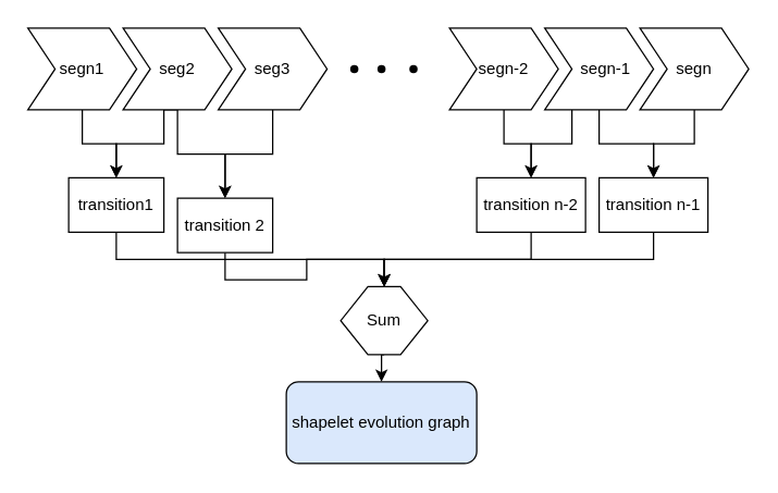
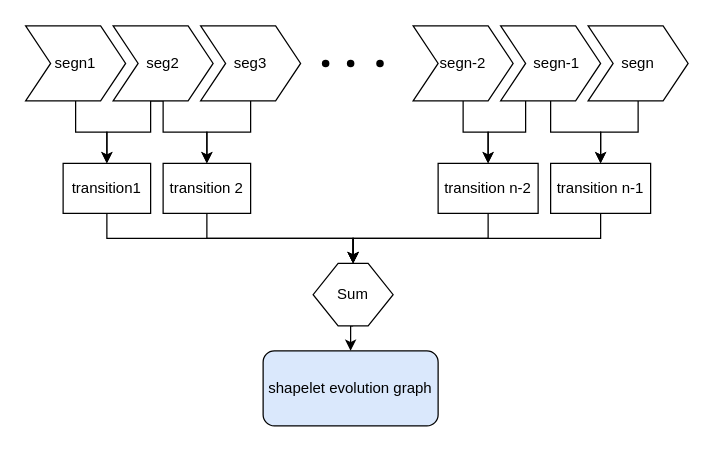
  <mxCell id="0" />
  <mxCell id="1" parent="0" />
  <mxCell id="2" style="edgeStyle=orthogonalEdgeStyle;rounded=0;orthogonalLoop=1;jettySize=auto;html=1;exitX=0.5;exitY=1;exitDx=0;exitDy=0;entryX=0.5;entryY=0;entryDx=0;entryDy=0;" edge="1" parent="1" source="3" target="20"><mxGeometry relative="1" as="geometry" /></mxCell>
  <mxCell id="3" value="segn1" style="shape=step;perimeter=stepPerimeter;whiteSpace=wrap;html=1;fixedSize=1;" vertex="1" parent="1"><mxGeometry x="20" y="20" width="80" height="60" as="geometry" /></mxCell>
  <mxCell id="4" style="edgeStyle=orthogonalEdgeStyle;rounded=0;orthogonalLoop=1;jettySize=auto;html=1;exitX=0.5;exitY=1;exitDx=0;exitDy=0;entryX=0.5;entryY=0;entryDx=0;entryDy=0;" edge="1" parent="1" source="6" target="20"><mxGeometry relative="1" as="geometry"><mxPoint x="90" y="110" as="targetPoint" /><Array as="points"><mxPoint x="120" y="80" /><mxPoint x="120" y="105" /><mxPoint x="85" y="105" /></Array></mxGeometry></mxCell>
  <mxCell id="5" style="edgeStyle=orthogonalEdgeStyle;rounded=0;orthogonalLoop=1;jettySize=auto;html=1;exitX=0.5;exitY=1;exitDx=0;exitDy=0;entryX=0.5;entryY=0;entryDx=0;entryDy=0;" edge="1" parent="1" source="6" target="22"><mxGeometry relative="1" as="geometry" /></mxCell>
  <mxCell id="6" value="seg2" style="shape=step;perimeter=stepPerimeter;whiteSpace=wrap;html=1;fixedSize=1;" vertex="1" parent="1"><mxGeometry x="90" y="20" width="80" height="60" as="geometry" /></mxCell>
  <mxCell id="7" style="edgeStyle=orthogonalEdgeStyle;rounded=0;orthogonalLoop=1;jettySize=auto;html=1;exitX=0.5;exitY=1;exitDx=0;exitDy=0;entryX=0.5;entryY=0;entryDx=0;entryDy=0;" edge="1" parent="1" source="8" target="22"><mxGeometry relative="1" as="geometry" /></mxCell>
  <mxCell id="8" value="seg3" style="shape=step;perimeter=stepPerimeter;whiteSpace=wrap;html=1;fixedSize=1;" vertex="1" parent="1"><mxGeometry x="160" y="20" width="80" height="60" as="geometry" /></mxCell>
  <mxCell id="9" style="edgeStyle=orthogonalEdgeStyle;rounded=0;orthogonalLoop=1;jettySize=auto;html=1;exitX=0.5;exitY=1;exitDx=0;exitDy=0;" edge="1" parent="1" source="10" target="24"><mxGeometry relative="1" as="geometry" /></mxCell>
  <mxCell id="10" value="segn-2" style="shape=step;perimeter=stepPerimeter;whiteSpace=wrap;html=1;fixedSize=1;" vertex="1" parent="1"><mxGeometry x="330" y="20" width="80" height="60" as="geometry" /></mxCell>
  <mxCell id="11" style="edgeStyle=orthogonalEdgeStyle;rounded=0;orthogonalLoop=1;jettySize=auto;html=1;exitX=0.5;exitY=1;exitDx=0;exitDy=0;entryX=0.5;entryY=0;entryDx=0;entryDy=0;" edge="1" parent="1" source="13" target="26"><mxGeometry relative="1" as="geometry" /></mxCell>
  <mxCell id="12" style="edgeStyle=orthogonalEdgeStyle;rounded=0;orthogonalLoop=1;jettySize=auto;html=1;exitX=0.25;exitY=1;exitDx=0;exitDy=0;entryX=0.5;entryY=0;entryDx=0;entryDy=0;" edge="1" parent="1" source="13" target="24"><mxGeometry relative="1" as="geometry" /></mxCell>
  <mxCell id="13" value="&amp;nbsp; &amp;nbsp;segn-1" style="shape=step;perimeter=stepPerimeter;whiteSpace=wrap;html=1;fixedSize=1;" vertex="1" parent="1"><mxGeometry x="400" y="20" width="80" height="60" as="geometry" /></mxCell>
  <mxCell id="14" style="edgeStyle=orthogonalEdgeStyle;rounded=0;orthogonalLoop=1;jettySize=auto;html=1;exitX=0.5;exitY=1;exitDx=0;exitDy=0;entryX=0.5;entryY=0;entryDx=0;entryDy=0;" edge="1" parent="1" source="15" target="26"><mxGeometry relative="1" as="geometry" /></mxCell>
  <mxCell id="15" value="segn" style="shape=step;perimeter=stepPerimeter;whiteSpace=wrap;html=1;fixedSize=1;" vertex="1" parent="1"><mxGeometry x="470" y="20" width="80" height="60" as="geometry" /></mxCell>
  <mxCell id="16" value="" style="shape=waypoint;sketch=0;size=6;pointerEvents=1;points=[];fillColor=none;resizable=0;rotatable=0;perimeter=centerPerimeter;snapToPoint=1;" vertex="1" parent="1"><mxGeometry x="250" y="40" width="20" height="20" as="geometry" /></mxCell>
  <mxCell id="17" value="" style="shape=waypoint;sketch=0;size=6;pointerEvents=1;points=[];fillColor=none;resizable=0;rotatable=0;perimeter=centerPerimeter;snapToPoint=1;" vertex="1" parent="1"><mxGeometry x="270" y="40" width="20" height="20" as="geometry" /></mxCell>
  <mxCell id="18" value="" style="shape=waypoint;sketch=0;size=6;pointerEvents=1;points=[];fillColor=none;resizable=0;rotatable=0;perimeter=centerPerimeter;snapToPoint=1;" vertex="1" parent="1"><mxGeometry x="293.5" y="40" width="20" height="20" as="geometry" /></mxCell>
  <mxCell id="19" style="edgeStyle=orthogonalEdgeStyle;rounded=0;orthogonalLoop=1;jettySize=auto;html=1;exitX=0.5;exitY=1;exitDx=0;exitDy=0;" edge="1" parent="1" source="20" target="28"><mxGeometry relative="1" as="geometry" /></mxCell>
  <mxCell id="20" value="transition1" style="rounded=0;whiteSpace=wrap;html=1;" vertex="1" parent="1"><mxGeometry x="50" y="130" width="70" height="40" as="geometry" /></mxCell>
  <mxCell id="21" style="edgeStyle=orthogonalEdgeStyle;rounded=0;orthogonalLoop=1;jettySize=auto;html=1;exitX=0.5;exitY=1;exitDx=0;exitDy=0;entryX=0.5;entryY=0;entryDx=0;entryDy=0;" edge="1" parent="1" source="22" target="28"><mxGeometry relative="1" as="geometry" /></mxCell>
- <mxCell id="22" value="transition 2" style="rounded=0;whiteSpace=wrap;html=1;" vertex="1" parent="1"><mxGeometry x="130" y="145" width="70" height="40" as="geometry" /></mxCell>
+ <mxCell id="22" value="transition 2" style="rounded=0;whiteSpace=wrap;html=1;" vertex="1" parent="1"><mxGeometry x="130" y="130" width="70" height="40" as="geometry" /></mxCell>
  <mxCell id="23" style="edgeStyle=orthogonalEdgeStyle;rounded=0;orthogonalLoop=1;jettySize=auto;html=1;exitX=0.5;exitY=1;exitDx=0;exitDy=0;entryX=0.5;entryY=0;entryDx=0;entryDy=0;" edge="1" parent="1" source="24" target="28"><mxGeometry relative="1" as="geometry" /></mxCell>
  <mxCell id="24" value="transition n-2" style="rounded=0;whiteSpace=wrap;html=1;" vertex="1" parent="1"><mxGeometry x="350" y="130" width="80" height="40" as="geometry" /></mxCell>
  <mxCell id="25" style="edgeStyle=orthogonalEdgeStyle;rounded=0;orthogonalLoop=1;jettySize=auto;html=1;exitX=0.5;exitY=1;exitDx=0;exitDy=0;entryX=0.5;entryY=0;entryDx=0;entryDy=0;" edge="1" parent="1" source="26" target="28"><mxGeometry relative="1" as="geometry" /></mxCell>
  <mxCell id="26" value="transition n-1" style="rounded=0;whiteSpace=wrap;html=1;" vertex="1" parent="1"><mxGeometry x="440" y="130" width="80" height="40" as="geometry" /></mxCell>
  <mxCell id="27" style="edgeStyle=orthogonalEdgeStyle;rounded=0;orthogonalLoop=1;jettySize=auto;html=1;exitX=0.5;exitY=1;exitDx=0;exitDy=0;entryX=0.5;entryY=0;entryDx=0;entryDy=0;" edge="1" parent="1" source="28" target="29"><mxGeometry relative="1" as="geometry" /></mxCell>
  <mxCell id="28" value="Sum" style="shape=hexagon;perimeter=hexagonPerimeter2;whiteSpace=wrap;html=1;fixedSize=1;" vertex="1" parent="1"><mxGeometry x="250" y="210" width="64" height="50" as="geometry" /></mxCell>
  <mxCell id="29" value="shapelet evolution graph" style="rounded=1;whiteSpace=wrap;html=1;fillColor=#dae8fc;" vertex="1" parent="1"><mxGeometry x="210" y="280" width="140" height="60" as="geometry" /></mxCell>
